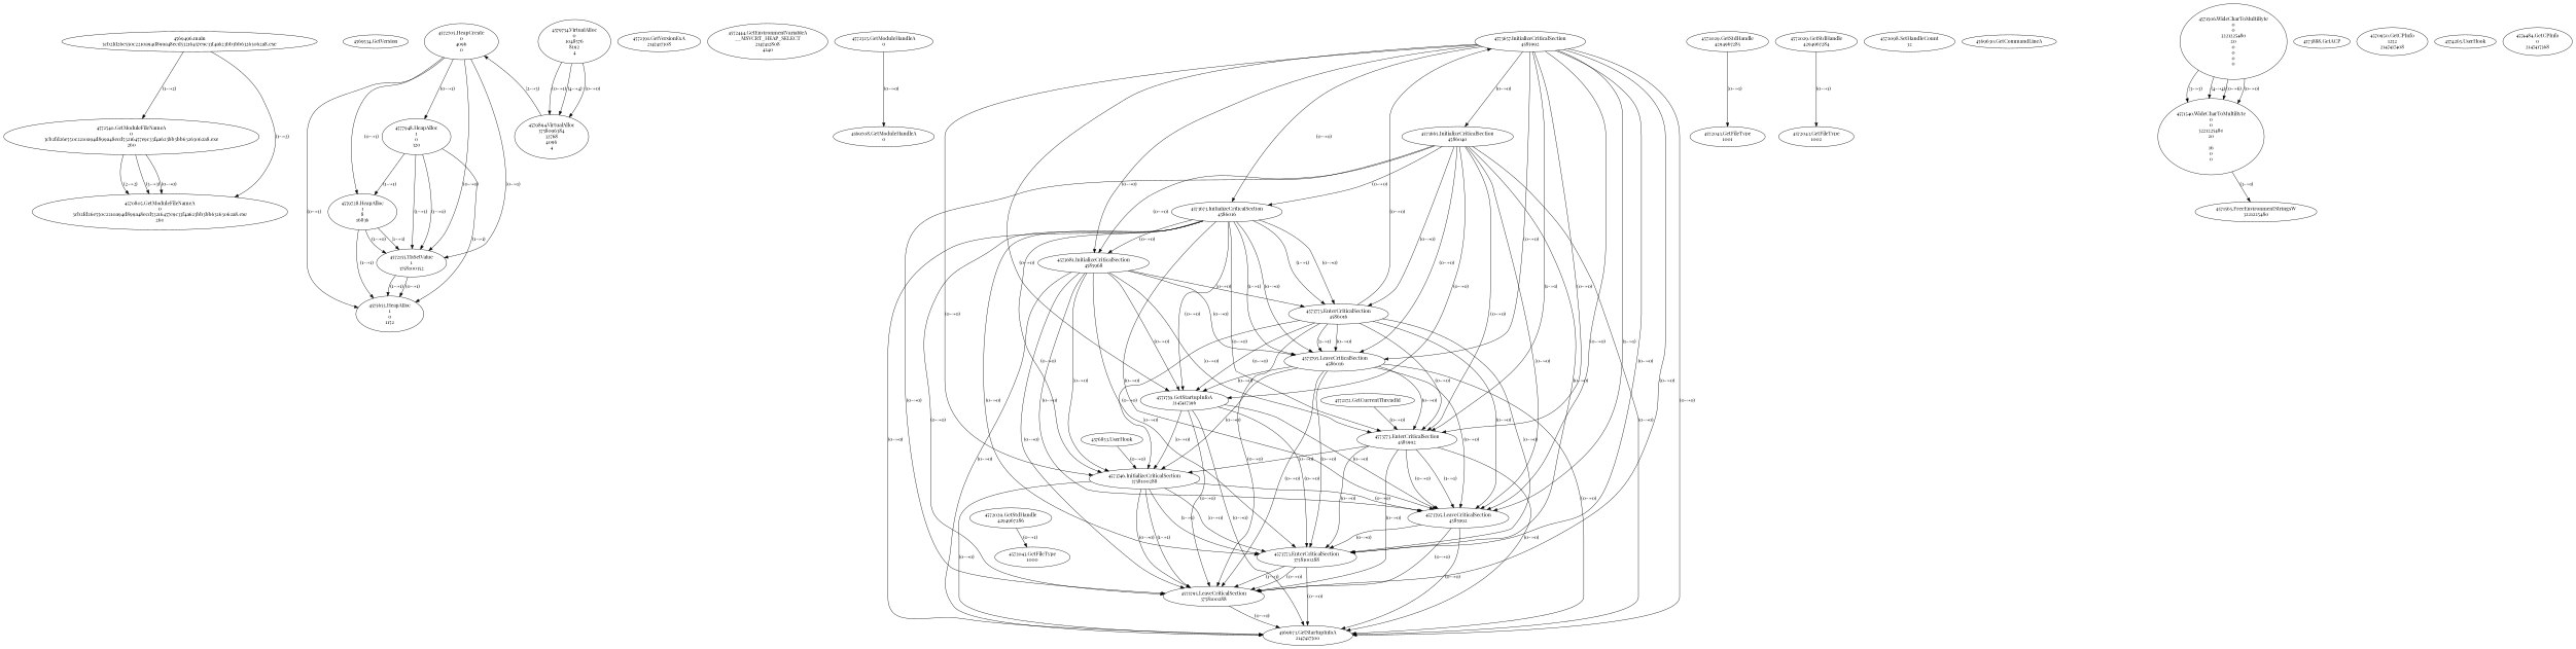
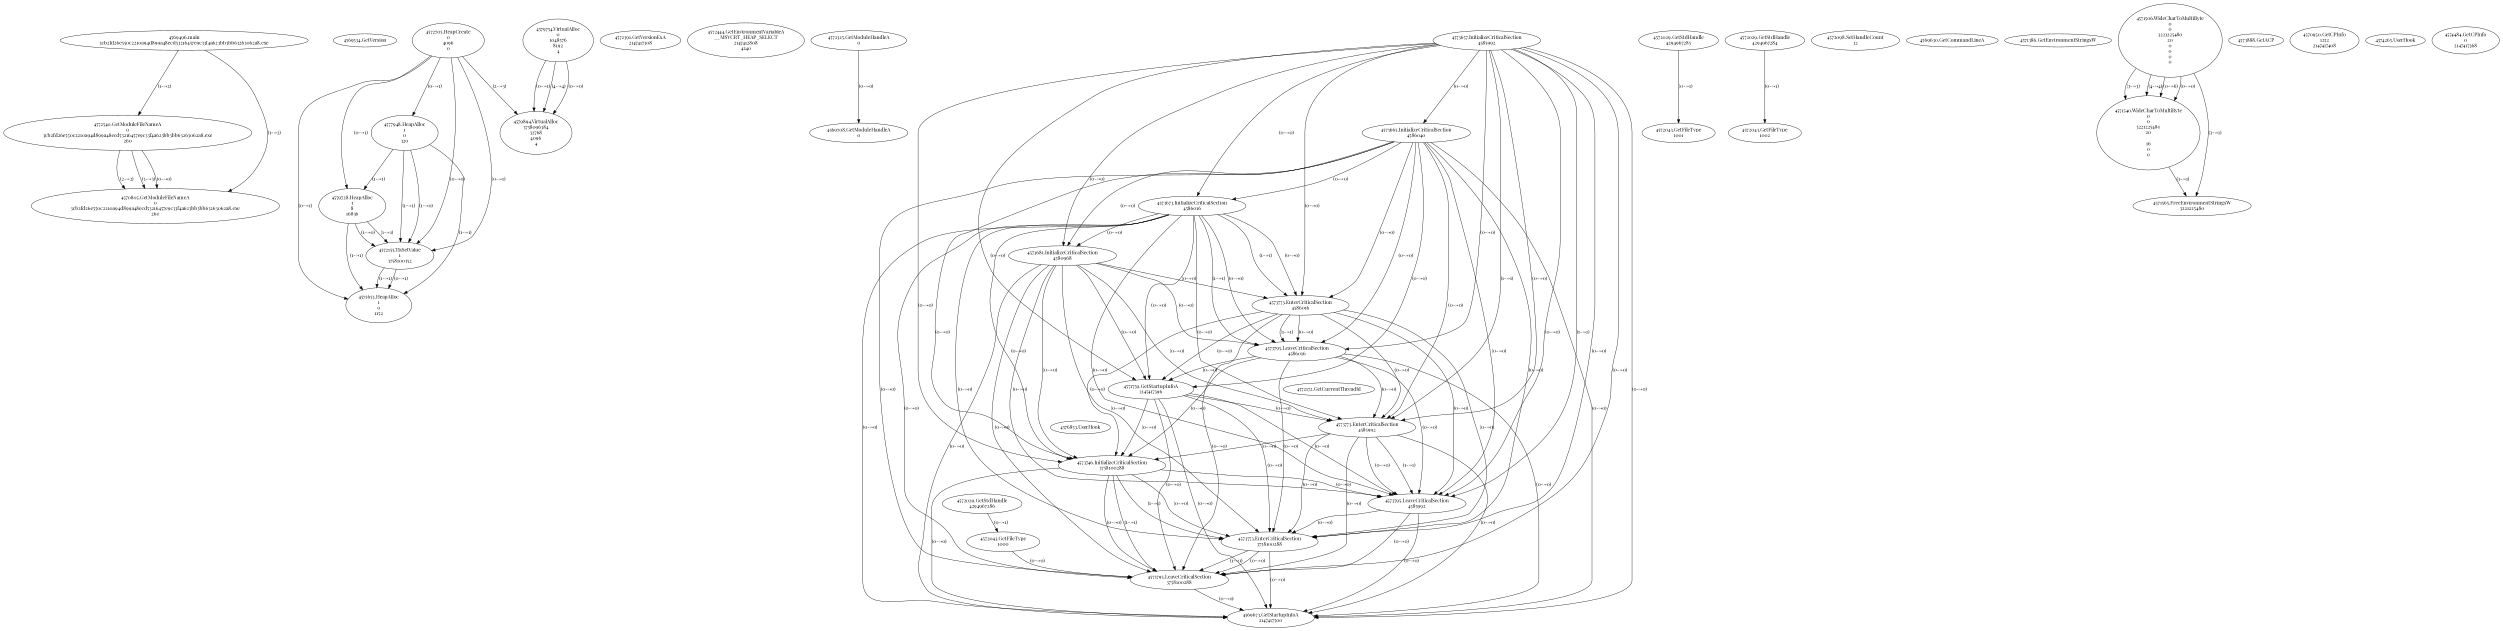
  digraph {
    fontname="Playfair Display"
    node [fontname="Playfair Display"]
    edge [fontname="Playfair Display"]
    n1 [label="4569496.main\n3cb2fd26e550c2210a94d899a48ecd53216457e9c33f4a623bb3bb63263062a8.exe"]
    n2 [label="4572540.GetModuleFileNameA\n0\n3cb2fd26e550c2210a94d899a48ecd53216457e9c33f4a623bb3bb63263062a8.exe\n260"]
    n3 [label="4570805.GetModuleFileNameA\n0\n3cb2fd26e550c2210a94d899a48ecd53216457e9c33f4a623bb3bb63263062a8.exe\n260"]
    n4 [label="4569534.GetVersion\n"]
    n5 [label="4572705.HeapCreate\n0\n4096\n0"]
    n6 [label="4577948.HeapAlloc\n1\n0\n320"]
    n7 [label="4579728.HeapAlloc\n1\n8\n16836"]
    n8 [label="4579894.VirtualAlloc\n3758096384\n32768\n4096\n4"]
    n9 [label="4572155.TlsSetValue\n1\n3758100352"]
    n10 [label="4575653.HeapAlloc\n1\n0\n1152"]
    n11 [label="4572391.GetVersionExA\n2147417308"]
    n12 [label="4572444.GetEnvironmentVariableA\n__MSVCRT_HEAP_SELECT\n2147412808\n4240"]
    n13 [label="4572325.GetModuleHandleA\n0"]
    n14 [label="4569708.GetModuleHandleA\n0"]
    n15 [label="4573657.InitializeCriticalSection\n4585992"]
    n16 [label="4573665.InitializeCriticalSection\n4586040"]
    n17 [label="4573673.InitializeCriticalSection\n4586016"]
-   n18 [label="4573681.InitializeCriticalSection\n4585968"]
+   n18 [label="4573681.InitializeCriticalSection\n4580968"]
    n19 [label="4573773.EnterCriticalSection\n4586016"]
    n20 [label="4573795.LeaveCriticalSection\n4586016"]
    n21 [label="4571759.GetStartupInfoA\n2147417396"]
    n22 [label="4573773.EnterCriticalSection\n4585992"]
    n23 [label="4573746.InitializeCriticalSection\n3758100288"]
    n24 [label="4573795.LeaveCriticalSection\n4585992"]
    n25 [label="4573773.EnterCriticalSection\n3758100288"]
    n26 [label="4573795.LeaveCriticalSection\n3758100288"]
    n27 [label="4569673.GetStartupInfoA\n2147417500"]
    n28 [label="4579754.VirtualAlloc\n0\n1048576\n8192\n4"]
    n29 [label="4576853.UserHook\n"]
    n30 [label="4572172.GetCurrentThreadId\n"]
    n31 [label="4572029.GetStdHandle\n4294967286"]
    n32 [label="4572043.GetFileType\n1000"]
    n33 [label="4572029.GetStdHandle\n4294967285"]
    n34 [label="4572043.GetFileType\n1001"]
    n35 [label="4572029.GetStdHandle\n4294967284"]
    n36 [label="4572043.GetFileType\n1002"]
    n37 [label="4572098.SetHandleCount\n32"]
    n38 [label="4569630.GetCommandLineA\n"]
+   n39 [label="4571386.GetEnvironmentStringsW\n"]
    n40 [label="4571506.WideCharToMultiByte\n0\n0\n3221225480\n20\n0\n0\n0\n0"]
    n41 [label="4571540.WideCharToMultiByte\n0\n0\n3221225480\n20\n\n16\n0\n0"]
    n42 [label="4571565.FreeEnvironmentStringsW\n3221225480"]
    n43 [label="4573888.GetACP\n"]
    n44 [label="4570950.GetCPInfo\n1252\n2147417408"]
    n45 [label="4574265.UserHook\n"]
    n46 [label="4574484.GetCPInfo\n0\n2147417368"]
    n1 -> n2 [label="(1-->2)"]
    n1 -> n3 [label="(1-->2)"]
    n2 -> n3 [label="(2-->2)"]
    n2 -> n3 [label="(3-->3)"]
    n2 -> n3 [label="(0-->0)"]
    n5 -> n6 [label="(0-->1)"]
    n5 -> n7 [label="(0-->1)"]
-   n8 -> n5 [label="(2-->3)"]
+   n5 -> n8 [label="(2-->3)"]
    n5 -> n9 [label="(0-->1)"]
    n5 -> n9 [label="(0-->0)"]
    n5 -> n10 [label="(0-->1)"]
    n6 -> n7 [label="(1-->1)"]
    n6 -> n9 [label="(1-->1)"]
    n6 -> n9 [label="(1-->0)"]
    n6 -> n10 [label="(1-->1)"]
    n7 -> n9 [label="(1-->1)"]
    n7 -> n9 [label="(1-->0)"]
    n7 -> n10 [label="(1-->1)"]
    n9 -> n10 [label="(1-->1)"]
    n9 -> n10 [label="(0-->1)"]
    n13 -> n14 [label="(0-->0)"]
    n15 -> n16 [label="(0-->0)"]
    n15 -> n17 [label="(0-->0)"]
    n15 -> n18 [label="(0-->0)"]
-   n19 -> n15 [label="(0-->0)"]
+   n15 -> n19 [label="(0-->0)"]
    n15 -> n20 [label="(0-->0)"]
    n15 -> n21 [label="(0-->0)"]
    n15 -> n22 [label="(1-->1)"]
    n15 -> n22 [label="(0-->0)"]
    n15 -> n23 [label="(0-->0)"]
    n15 -> n24 [label="(1-->1)"]
    n15 -> n24 [label="(0-->0)"]
    n15 -> n25 [label="(0-->0)"]
    n15 -> n26 [label="(0-->0)"]
    n15 -> n27 [label="(0-->0)"]
    n16 -> n17 [label="(0-->0)"]
    n16 -> n18 [label="(0-->0)"]
    n16 -> n19 [label="(0-->0)"]
    n16 -> n20 [label="(0-->0)"]
    n16 -> n21 [label="(0-->0)"]
    n16 -> n22 [label="(0-->0)"]
-   n29 -> n23 [label="(0-->0)"]
+   n16 -> n23 [label="(0-->0)"]
    n16 -> n24 [label="(0-->0)"]
    n16 -> n25 [label="(0-->0)"]
    n16 -> n26 [label="(0-->0)"]
    n16 -> n27 [label="(0-->0)"]
    n17 -> n18 [label="(0-->0)"]
    n17 -> n19 [label="(1-->1)"]
    n17 -> n19 [label="(0-->0)"]
    n17 -> n20 [label="(1-->1)"]
    n17 -> n20 [label="(0-->0)"]
    n17 -> n21 [label="(0-->0)"]
    n17 -> n22 [label="(0-->0)"]
    n17 -> n23 [label="(0-->0)"]
    n17 -> n24 [label="(0-->0)"]
    n17 -> n25 [label="(0-->0)"]
    n17 -> n26 [label="(0-->0)"]
    n17 -> n27 [label="(0-->0)"]
    n18 -> n19 [label="(0-->0)"]
    n18 -> n20 [label="(0-->0)"]
    n18 -> n21 [label="(0-->0)"]
    n18 -> n22 [label="(0-->0)"]
    n18 -> n23 [label="(0-->0)"]
    n18 -> n24 [label="(0-->0)"]
    n18 -> n25 [label="(0-->0)"]
    n18 -> n26 [label="(0-->0)"]
    n18 -> n27 [label="(0-->0)"]
    n19 -> n20 [label="(1-->1)"]
    n19 -> n20 [label="(0-->0)"]
    n19 -> n21 [label="(0-->0)"]
    n19 -> n22 [label="(0-->0)"]
    n19 -> n23 [label="(0-->0)"]
    n19 -> n24 [label="(0-->0)"]
    n19 -> n25 [label="(0-->0)"]
    n19 -> n26 [label="(0-->0)"]
    n20 -> n21 [label="(0-->0)"]
    n20 -> n22 [label="(0-->0)"]
    n20 -> n23 [label="(0-->0)"]
    n20 -> n24 [label="(0-->0)"]
    n20 -> n25 [label="(0-->0)"]
-   n20 -> n26 [label="(0-->0)"]
+   n32 -> n26 [label="(0-->0)"]
    n20 -> n27 [label="(0-->0)"]
-   n30 -> n22 [label="(0-->0)"]
+   n21 -> n22 [label="(0-->0)"]
    n21 -> n23 [label="(0-->0)"]
    n21 -> n24 [label="(0-->0)"]
    n21 -> n25 [label="(0-->0)"]
    n21 -> n26 [label="(0-->0)"]
    n21 -> n27 [label="(0-->0)"]
    n22 -> n23 [label="(0-->0)"]
    n22 -> n24 [label="(1-->1)"]
    n22 -> n24 [label="(0-->0)"]
    n22 -> n25 [label="(0-->0)"]
    n22 -> n26 [label="(0-->0)"]
    n22 -> n27 [label="(0-->0)"]
    n23 -> n24 [label="(0-->0)"]
    n23 -> n25 [label="(1-->1)"]
    n23 -> n25 [label="(0-->0)"]
    n23 -> n26 [label="(1-->1)"]
    n23 -> n26 [label="(0-->0)"]
    n23 -> n27 [label="(0-->0)"]
    n24 -> n25 [label="(0-->0)"]
    n24 -> n26 [label="(0-->0)"]
    n24 -> n27 [label="(0-->0)"]
    n25 -> n26 [label="(1-->1)"]
    n25 -> n26 [label="(0-->0)"]
    n25 -> n27 [label="(0-->0)"]
    n26 -> n27 [label="(0-->0)"]
    n28 -> n8 [label="(0-->1)"]
    n28 -> n8 [label="(4-->4)"]
    n28 -> n8 [label="(0-->0)"]
    n31 -> n32 [label="(0-->1)"]
    n33 -> n34 [label="(0-->1)"]
    n35 -> n36 [label="(0-->1)"]
    n40 -> n41 [label="(3-->3)"]
    n40 -> n41 [label="(4-->4)"]
    n40 -> n41 [label="(0-->6)"]
    n40 -> n41 [label="(0-->0)"]
+   n40 -> n42 [label="(3-->1)"]
    n41 -> n42 [label="(3-->1)"]
  }
